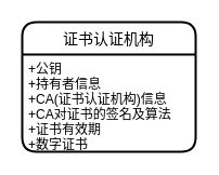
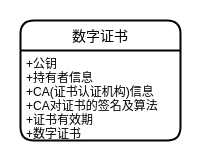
  <mxCell id="0" />
  <mxCell id="1" parent="0" />
- <mxCell id="2" value="证书认证机构" style="swimlane;childLayout=stackLayout;horizontal=1;startSize=30;horizontalStack=0;rounded=1;fontSize=14;fontStyle=0;strokeWidth=2;resizeParent=0;resizeLast=1;shadow=0;dashed=0;align=center;" vertex="1" parent="1"><mxGeometry x="20" y="20" width="160" height="120" as="geometry" /></mxCell>
+ <mxCell id="2" value="数字证书" style="swimlane;childLayout=stackLayout;horizontal=1;startSize=30;horizontalStack=0;rounded=1;fontSize=14;fontStyle=0;strokeWidth=2;resizeParent=0;resizeLast=1;shadow=0;dashed=0;align=center;" vertex="1" parent="1"><mxGeometry x="20" y="20" width="160" height="120" as="geometry" /></mxCell>
  <mxCell id="3" value="+公钥&#10;+持有者信息&#10;+CA(证书认证机构)信息&#10;+CA对证书的签名及算法&#10;+证书有效期&#10;+数字证书" style="align=left;strokeColor=none;fillColor=none;spacingLeft=4;fontSize=12;verticalAlign=top;resizable=0;rotatable=0;part=1;" vertex="1" parent="2"><mxGeometry y="30" width="160" height="90" as="geometry" /></mxCell>
